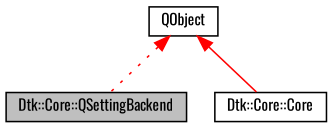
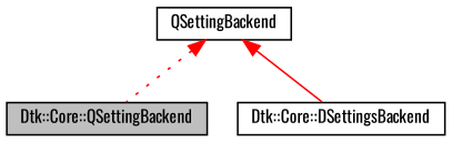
  digraph {
    fontname=Oswald
    node [color=black fillcolor=white fontname=Oswald fontsize=10 shape=record style=filled]
    edge [color=red dir=back fontname=Oswald fontsize=10 labelfontname=Helvetica labelfontsize=10]
    n1 [fillcolor=grey75 fontcolor=black height=0.2 label="Dtk::Core::QSettingBackend" width=0.4]
-   n2 [height=0.2 label="Dtk::Core::Core" width=0.4]
-   n3 [height=0.2 label=QObject width=0.4]
+   n2 [height=0.2 label="Dtk::Core::DSettingsBackend" width=0.4]
+   n3 [height=0.2 label=QSettingBackend width=0.4]
    n3 -> n1 [style=dotted]
    n3 -> n2 [style=solid]
  }
